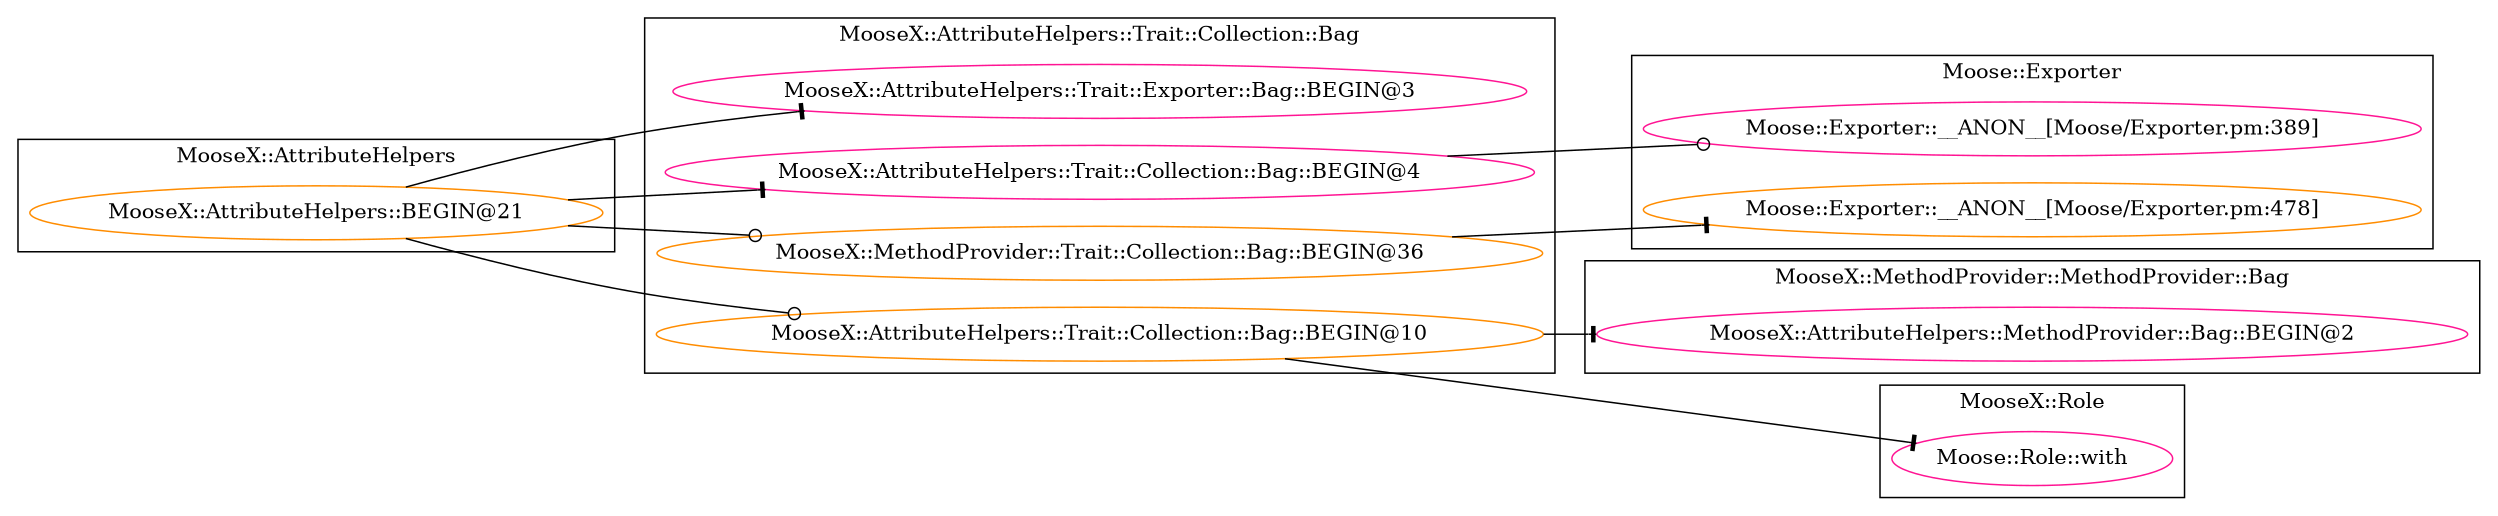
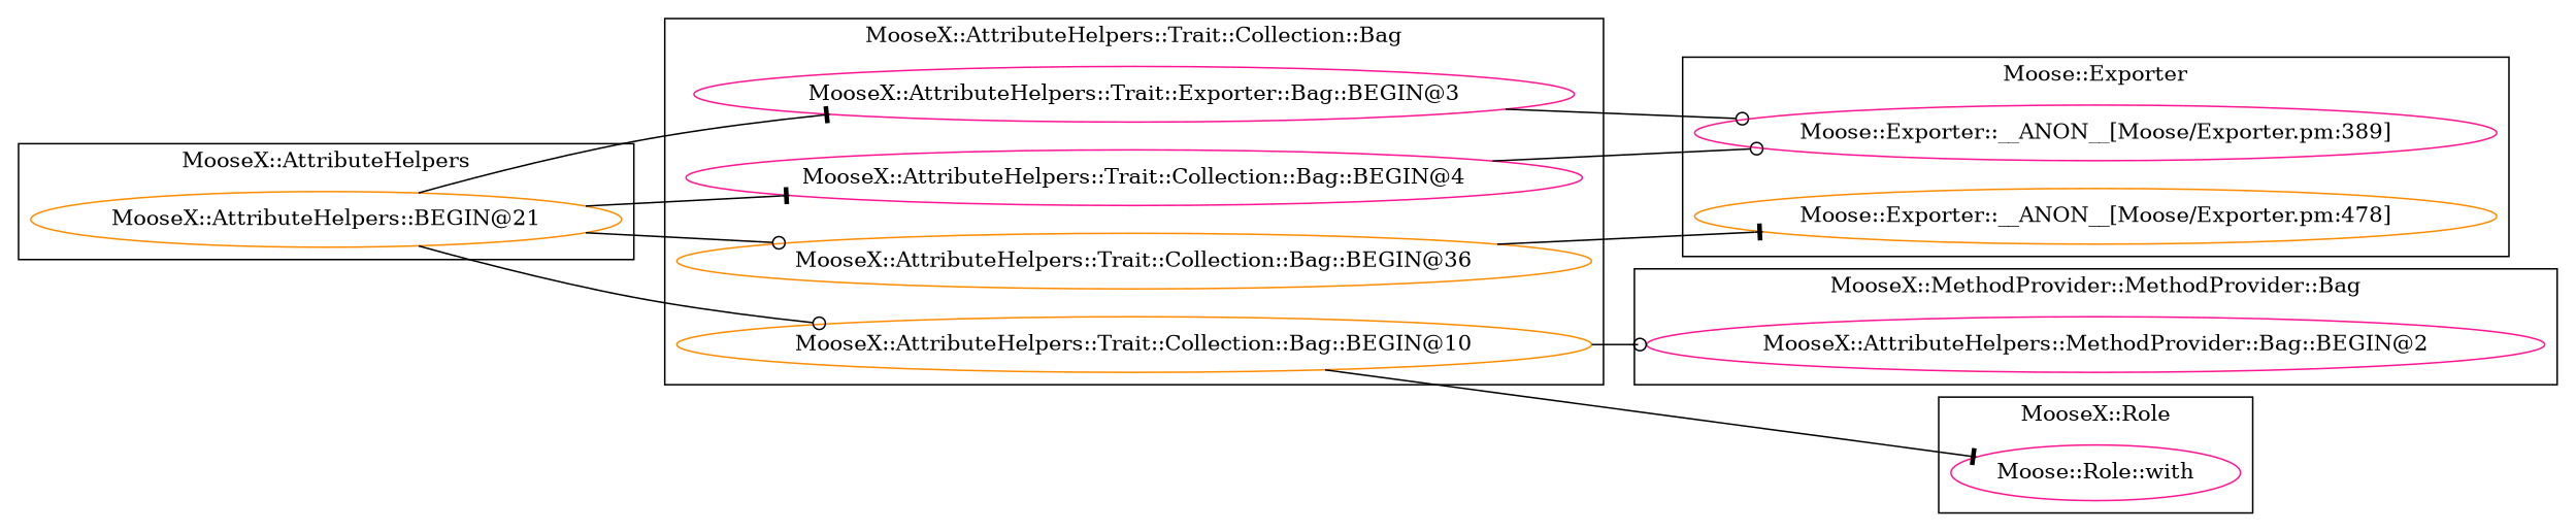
  digraph {
    rankdir=LR
    node [color=deeppink]
    edge [arrowhead=tee]
    "MooseX::AttributeHelpers::MethodProvider::Bag::BEGIN@2"
    "Moose::Exporter::__ANON__[Moose/Exporter.pm:389]"
    "Moose::Exporter::__ANON__[Moose/Exporter.pm:478]" [color=darkorange]
    n4 [label="MooseX::AttributeHelpers::Trait::Exporter::Bag::BEGIN@3"]
    "MooseX::AttributeHelpers::Trait::Collection::Bag::BEGIN@4"
    "MooseX::AttributeHelpers::Trait::Collection::Bag::BEGIN@10" [color=darkorange]
-   "MooseX::AttributeHelpers::Trait::Collection::Bag::BEGIN@36" [color=darkorange label="MooseX::MethodProvider::Trait::Collection::Bag::BEGIN@36"]
+   "MooseX::AttributeHelpers::Trait::Collection::Bag::BEGIN@36" [color=darkorange]
    "MooseX::AttributeHelpers::BEGIN@21" [color=darkorange]
    "Moose::Role::with"
    subgraph cluster_1 {
      label="MooseX::MethodProvider::MethodProvider::Bag"
      "MooseX::AttributeHelpers::MethodProvider::Bag::BEGIN@2"
    }
    subgraph cluster_2 {
      label="Moose::Exporter"
      "Moose::Exporter::__ANON__[Moose/Exporter.pm:389]"
      "Moose::Exporter::__ANON__[Moose/Exporter.pm:478]"
    }
    subgraph cluster_3 {
      label="MooseX::AttributeHelpers::Trait::Collection::Bag"
      n4
      "MooseX::AttributeHelpers::Trait::Collection::Bag::BEGIN@4"
      "MooseX::AttributeHelpers::Trait::Collection::Bag::BEGIN@10"
      "MooseX::AttributeHelpers::Trait::Collection::Bag::BEGIN@36"
    }
    subgraph cluster_4 {
      label="MooseX::AttributeHelpers"
      "MooseX::AttributeHelpers::BEGIN@21"
    }
    subgraph cluster_5 {
      label="MooseX::Role"
      "Moose::Role::with"
    }
+   n4 -> "Moose::Exporter::__ANON__[Moose/Exporter.pm:389]" [arrowhead=odot]
    "MooseX::AttributeHelpers::Trait::Collection::Bag::BEGIN@4" -> "Moose::Exporter::__ANON__[Moose/Exporter.pm:389]" [arrowhead=odot]
-   "MooseX::AttributeHelpers::Trait::Collection::Bag::BEGIN@10" -> "MooseX::AttributeHelpers::MethodProvider::Bag::BEGIN@2"
+   "MooseX::AttributeHelpers::Trait::Collection::Bag::BEGIN@10" -> "MooseX::AttributeHelpers::MethodProvider::Bag::BEGIN@2" [arrowhead=odot]
    "MooseX::AttributeHelpers::Trait::Collection::Bag::BEGIN@10" -> "Moose::Role::with"
    "MooseX::AttributeHelpers::Trait::Collection::Bag::BEGIN@36" -> "Moose::Exporter::__ANON__[Moose/Exporter.pm:478]"
    "MooseX::AttributeHelpers::BEGIN@21" -> n4
    "MooseX::AttributeHelpers::BEGIN@21" -> "MooseX::AttributeHelpers::Trait::Collection::Bag::BEGIN@4"
    "MooseX::AttributeHelpers::BEGIN@21" -> "MooseX::AttributeHelpers::Trait::Collection::Bag::BEGIN@10" [arrowhead=odot]
    "MooseX::AttributeHelpers::BEGIN@21" -> "MooseX::AttributeHelpers::Trait::Collection::Bag::BEGIN@36" [arrowhead=odot]
  }
